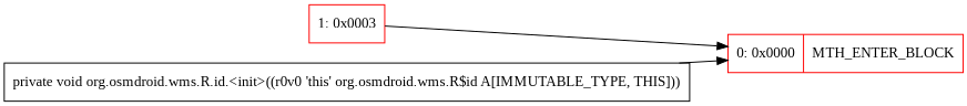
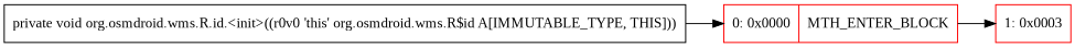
  digraph {
    rankdir=LR
    fontname="Liberation Serif"
    node [color=red shape=record fontname="Liberation Serif"]
    edge [fontname="Liberation Serif"]
    n1 [label="{0\:\ 0x0000|MTH_ENTER_BLOCK\l}"]
    n2 [label="{1\:\ 0x0003}"]
    n3 [label="{private void org.osmdroid.wms.R.id.\<init\>((r0v0 'this' org.osmdroid.wms.R$id A[IMMUTABLE_TYPE, THIS])) }" color=""]
    subgraph cluster_1 {
      label="R(0)"
    }
-   n2 -> n1
+   n1 -> n2
    n3 -> n1
  }
